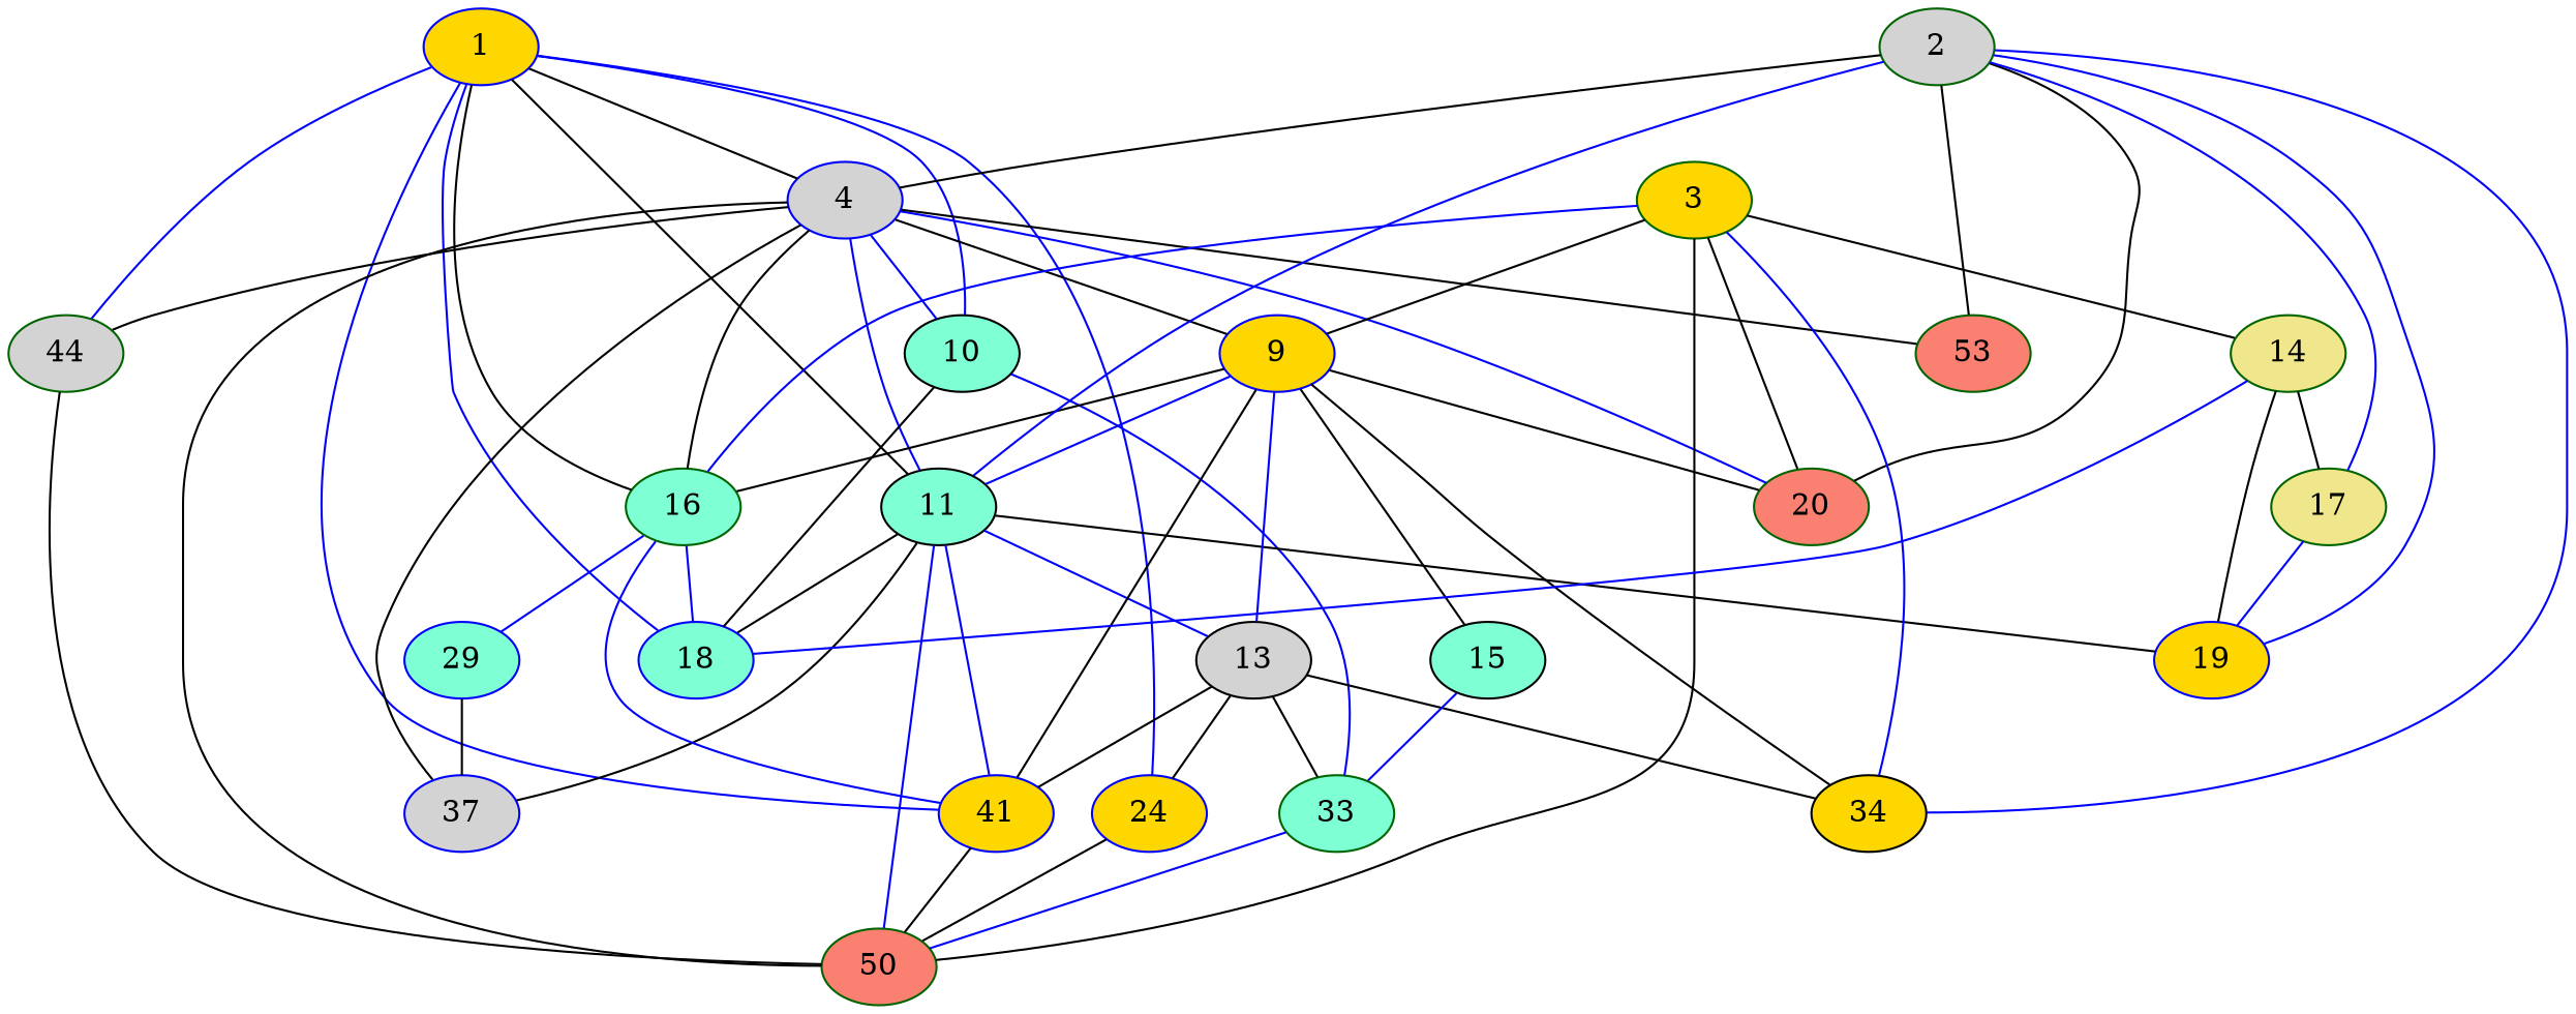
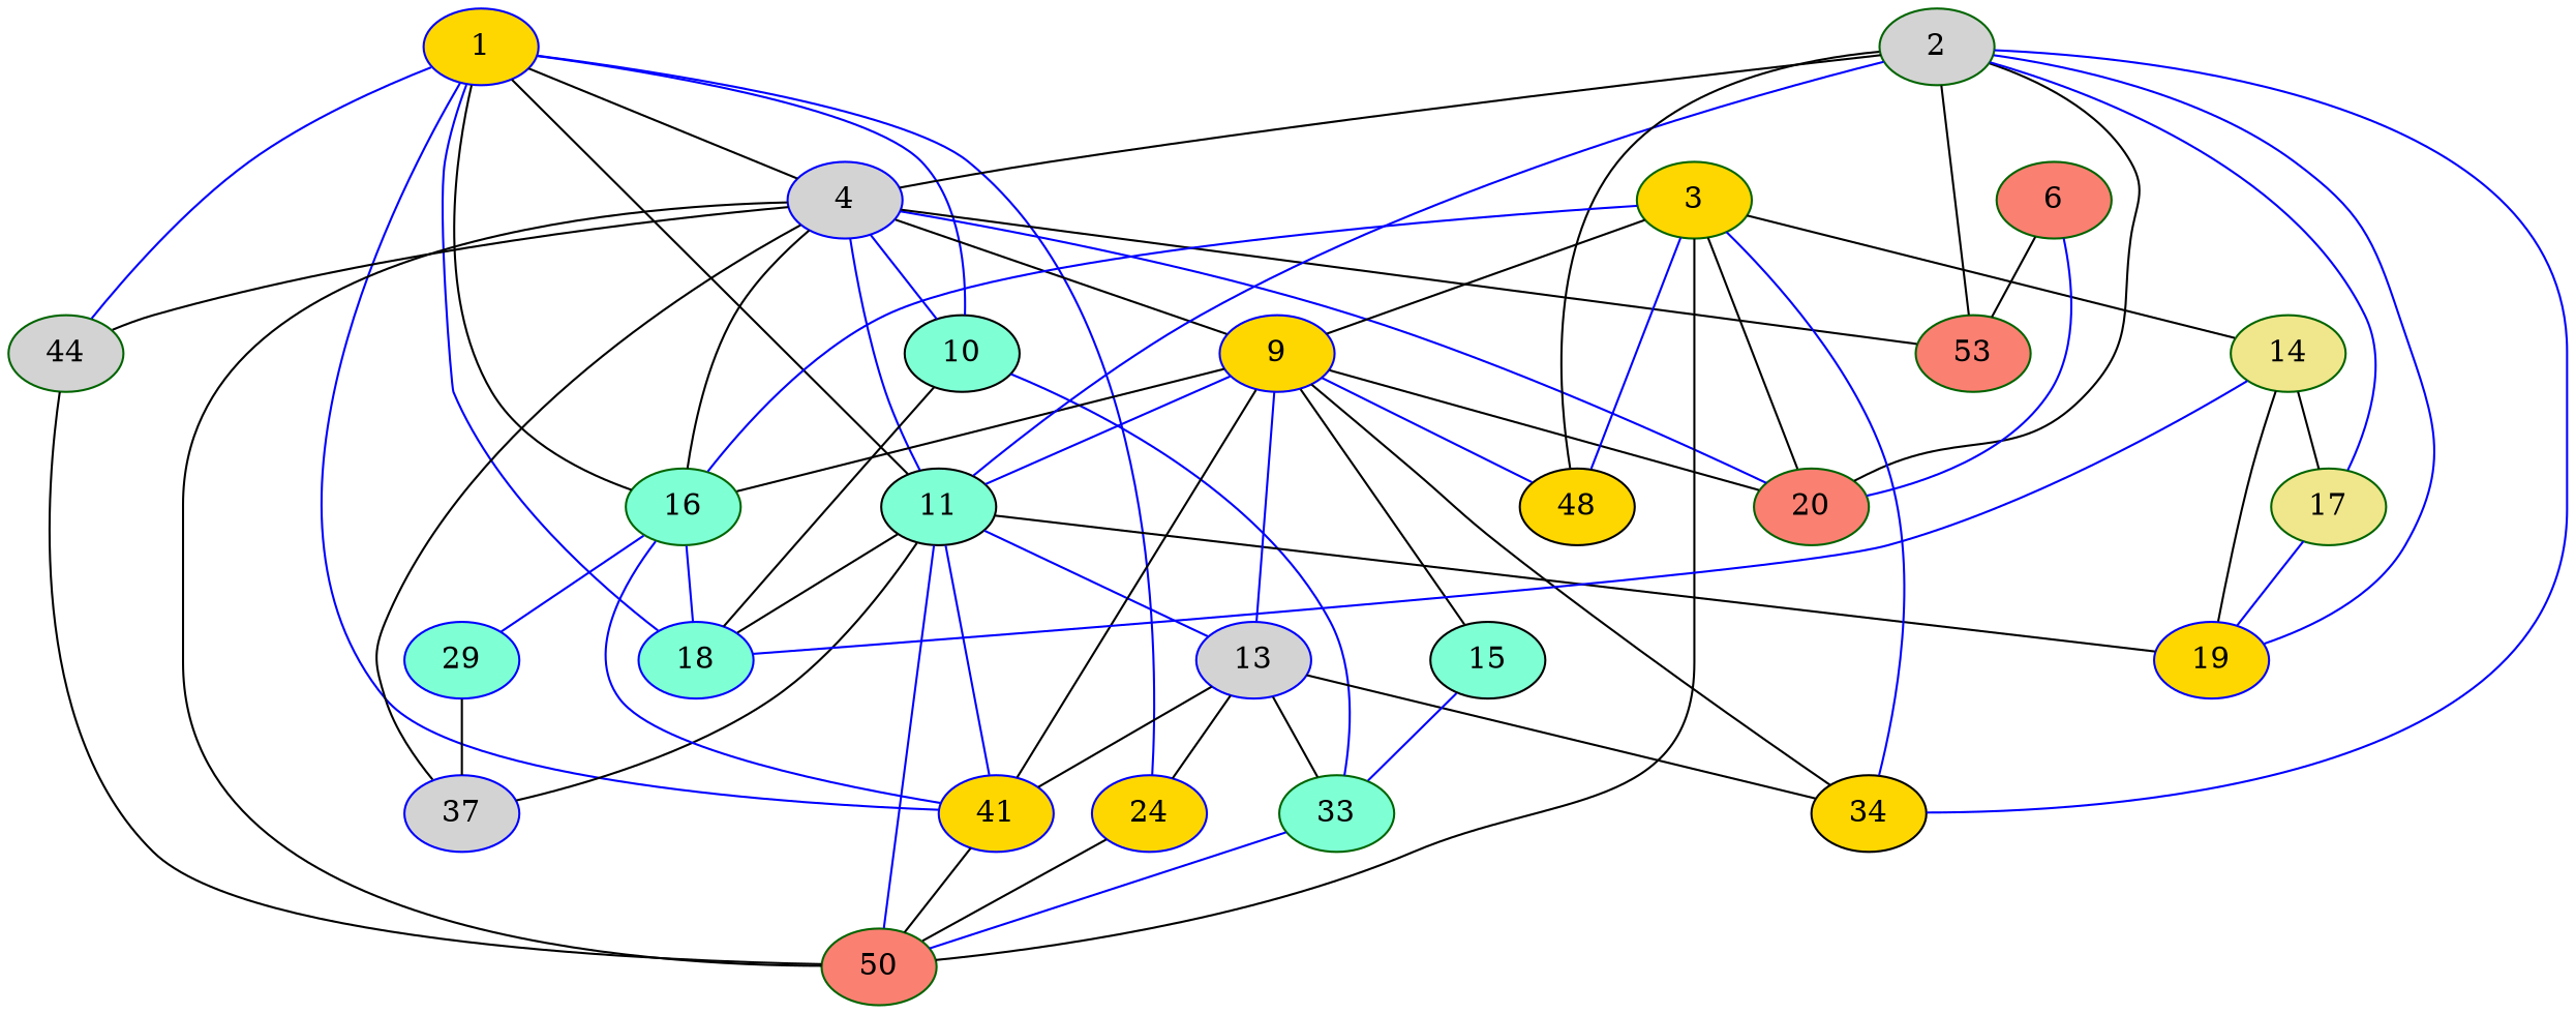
  graph {
    node [color=darkgreen fillcolor=gold style=filled]
    edge [color=black]
    1 [color=blue super="+12"]
    4 [color=blue fillcolor=lightgrey super="+39+7"]
    10 [color=black fillcolor=aquamarine]
    11 [color=black fillcolor=aquamarine super="+23+28+36"]
    16 [fillcolor=aquamarine super="+27+25"]
    18 [color=blue fillcolor=aquamarine]
    24 [color=blue]
    41 [color=blue super="+46"]
    44 [fillcolor=lightgrey]
    20 [fillcolor=salmon]
    53 [fillcolor=salmon]
    9 [color=blue super="+31+26"]
    50 [fillcolor=salmon super="+51"]
    37 [color=blue fillcolor=lightgrey]
    33 [fillcolor=aquamarine]
    19 [color=blue super="+47"]
-   13 [color=black fillcolor=lightgrey super="+52+32"]
+   13 [color=blue fillcolor=lightgrey super="+52+32"]
    29 [color=blue fillcolor=aquamarine]
    2 [fillcolor=lightgrey super="+5+54"]
    17 [fillcolor=khaki]
    34 [color=black]
+   48 [color=black]
    3 [super="+30+42"]
    14 [fillcolor=khaki]
    15 [color=black fillcolor=aquamarine]
+   6 [fillcolor=salmon]
    1 -- 4
    1 -- 10 [color=blue]
    1 -- 11
    1 -- 16
    1 -- 18 [color=blue]
    1 -- 24 [color=blue]
    1 -- 41 [color=blue]
    1 -- 44 [color=blue]
    4 -- 10 [color=blue]
    4 -- 11 [color=blue weight=2]
    4 -- 16
    4 -- 44
    4 -- 20 [color=blue]
    4 -- 53
    4 -- 9 [weight=3]
    4 -- 50 [weight=3]
    4 -- 37
    10 -- 18
    10 -- 33 [color=blue]
    11 -- 18
    11 -- 41 [color=blue weight=2]
    11 -- 50 [color=blue]
    11 -- 37
    11 -- 19 [weight=2]
    11 -- 13 [color=blue weight=2]
    16 -- 18 [color=blue]
    16 -- 41 [color=blue]
    16 -- 29 [color=blue]
    24 -- 50
    41 -- 50
    44 -- 50
    9 -- 11 [color=blue]
    9 -- 16
    9 -- 41
    9 -- 20
    9 -- 13 [color=blue]
    9 -- 34
+   9 -- 48 [color=blue]
    9 -- 15
    33 -- 50 [color=blue]
    13 -- 24
    13 -- 41
    13 -- 33
    13 -- 34
    29 -- 37
    2 -- 4
    2 -- 11 [color=blue]
    2 -- 20
    2 -- 53
    2 -- 19 [color=blue]
    2 -- 17 [color=blue]
    2 -- 34 [color=blue]
+   2 -- 48 [weight=2]
    17 -- 19 [color=blue]
    3 -- 16 [color=blue]
    3 -- 20
    3 -- 9
    3 -- 50
    3 -- 34 [color=blue]
+   3 -- 48 [color=blue]
    3 -- 14
    14 -- 18 [color=blue]
    14 -- 19
    14 -- 17
    15 -- 33 [color=blue]
+   6 -- 20 [color=blue]
+   6 -- 53
  }
